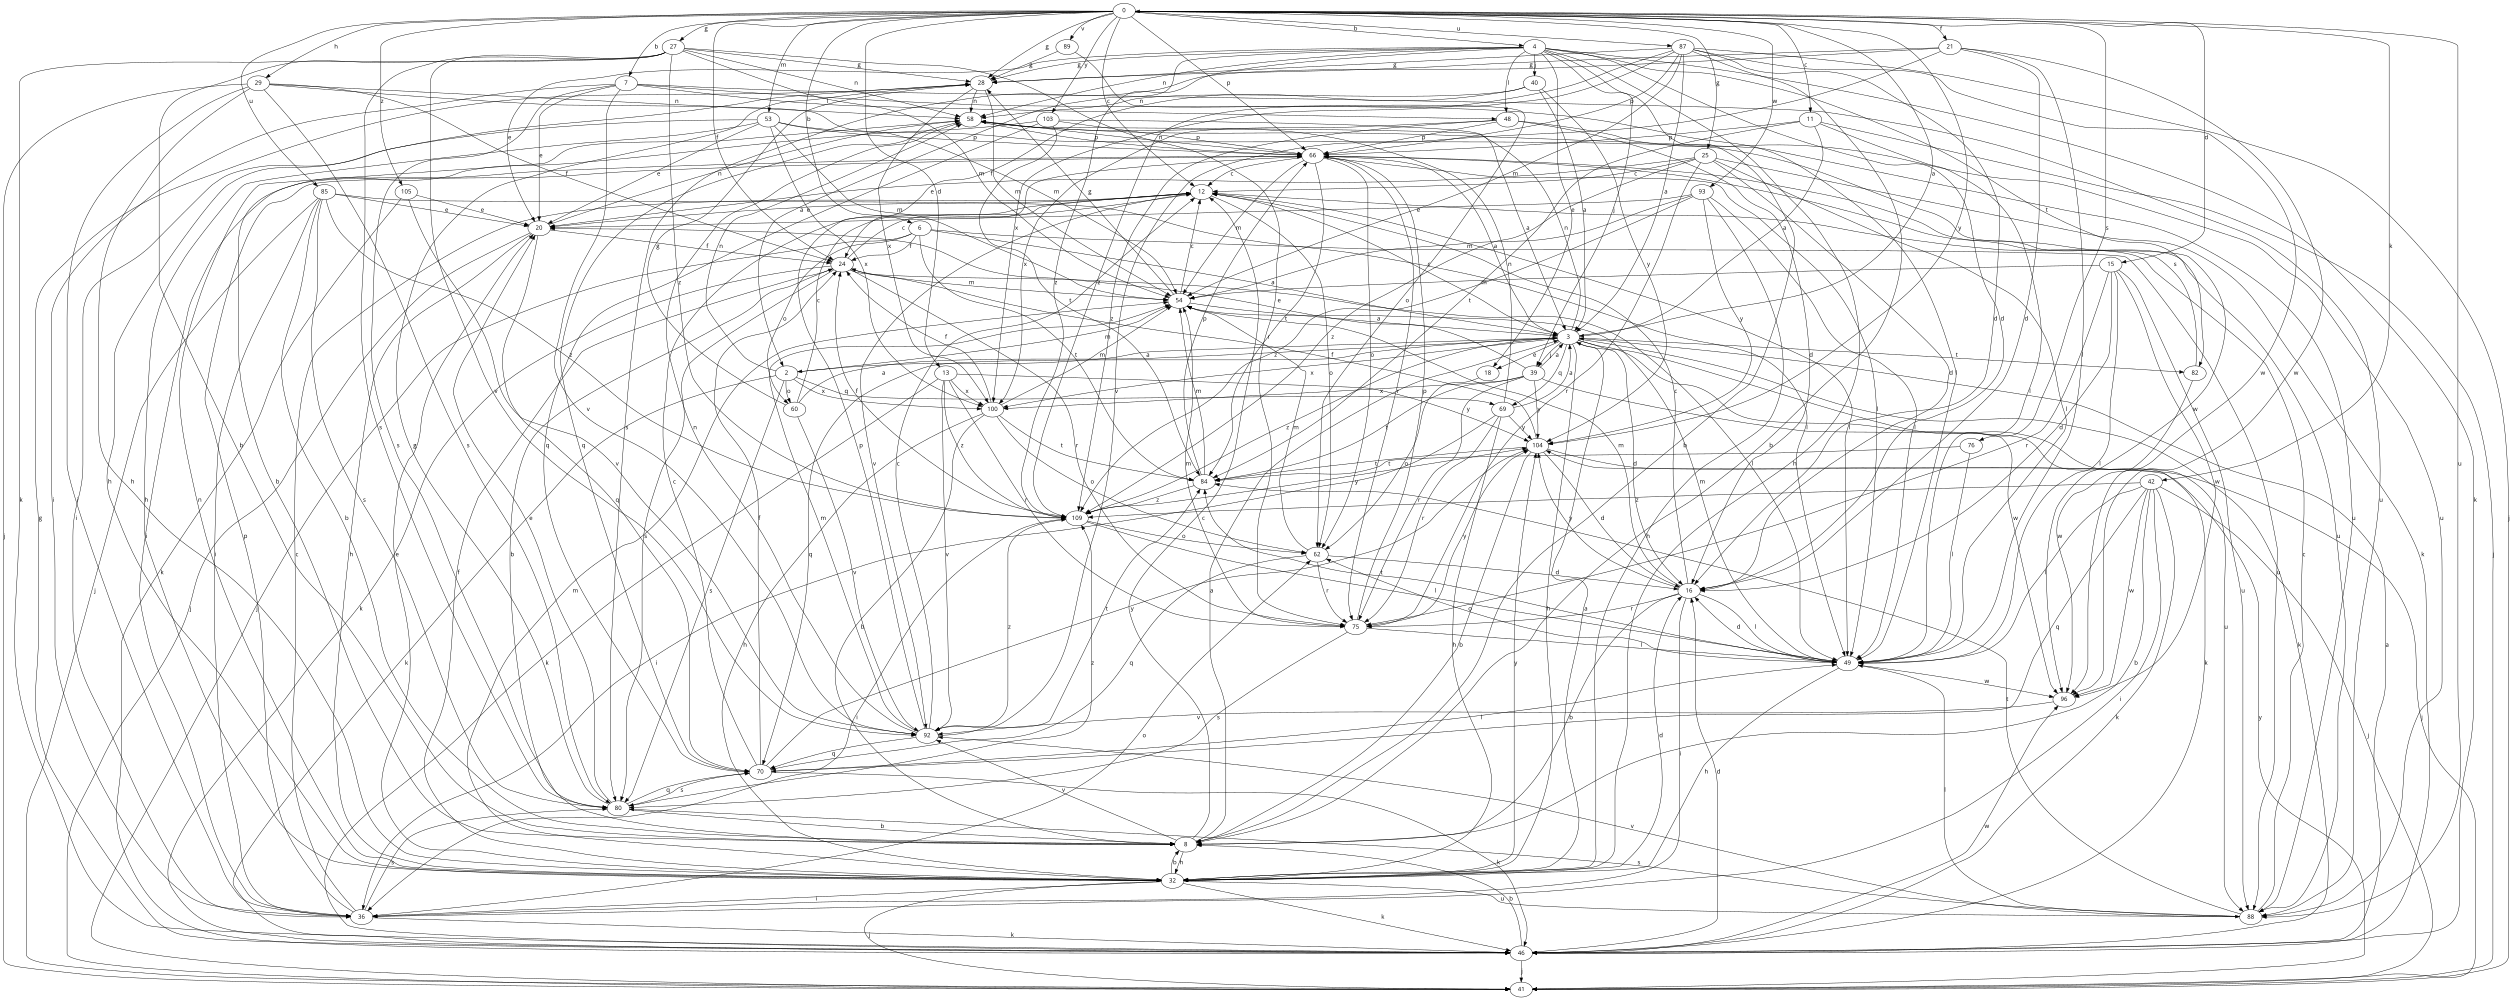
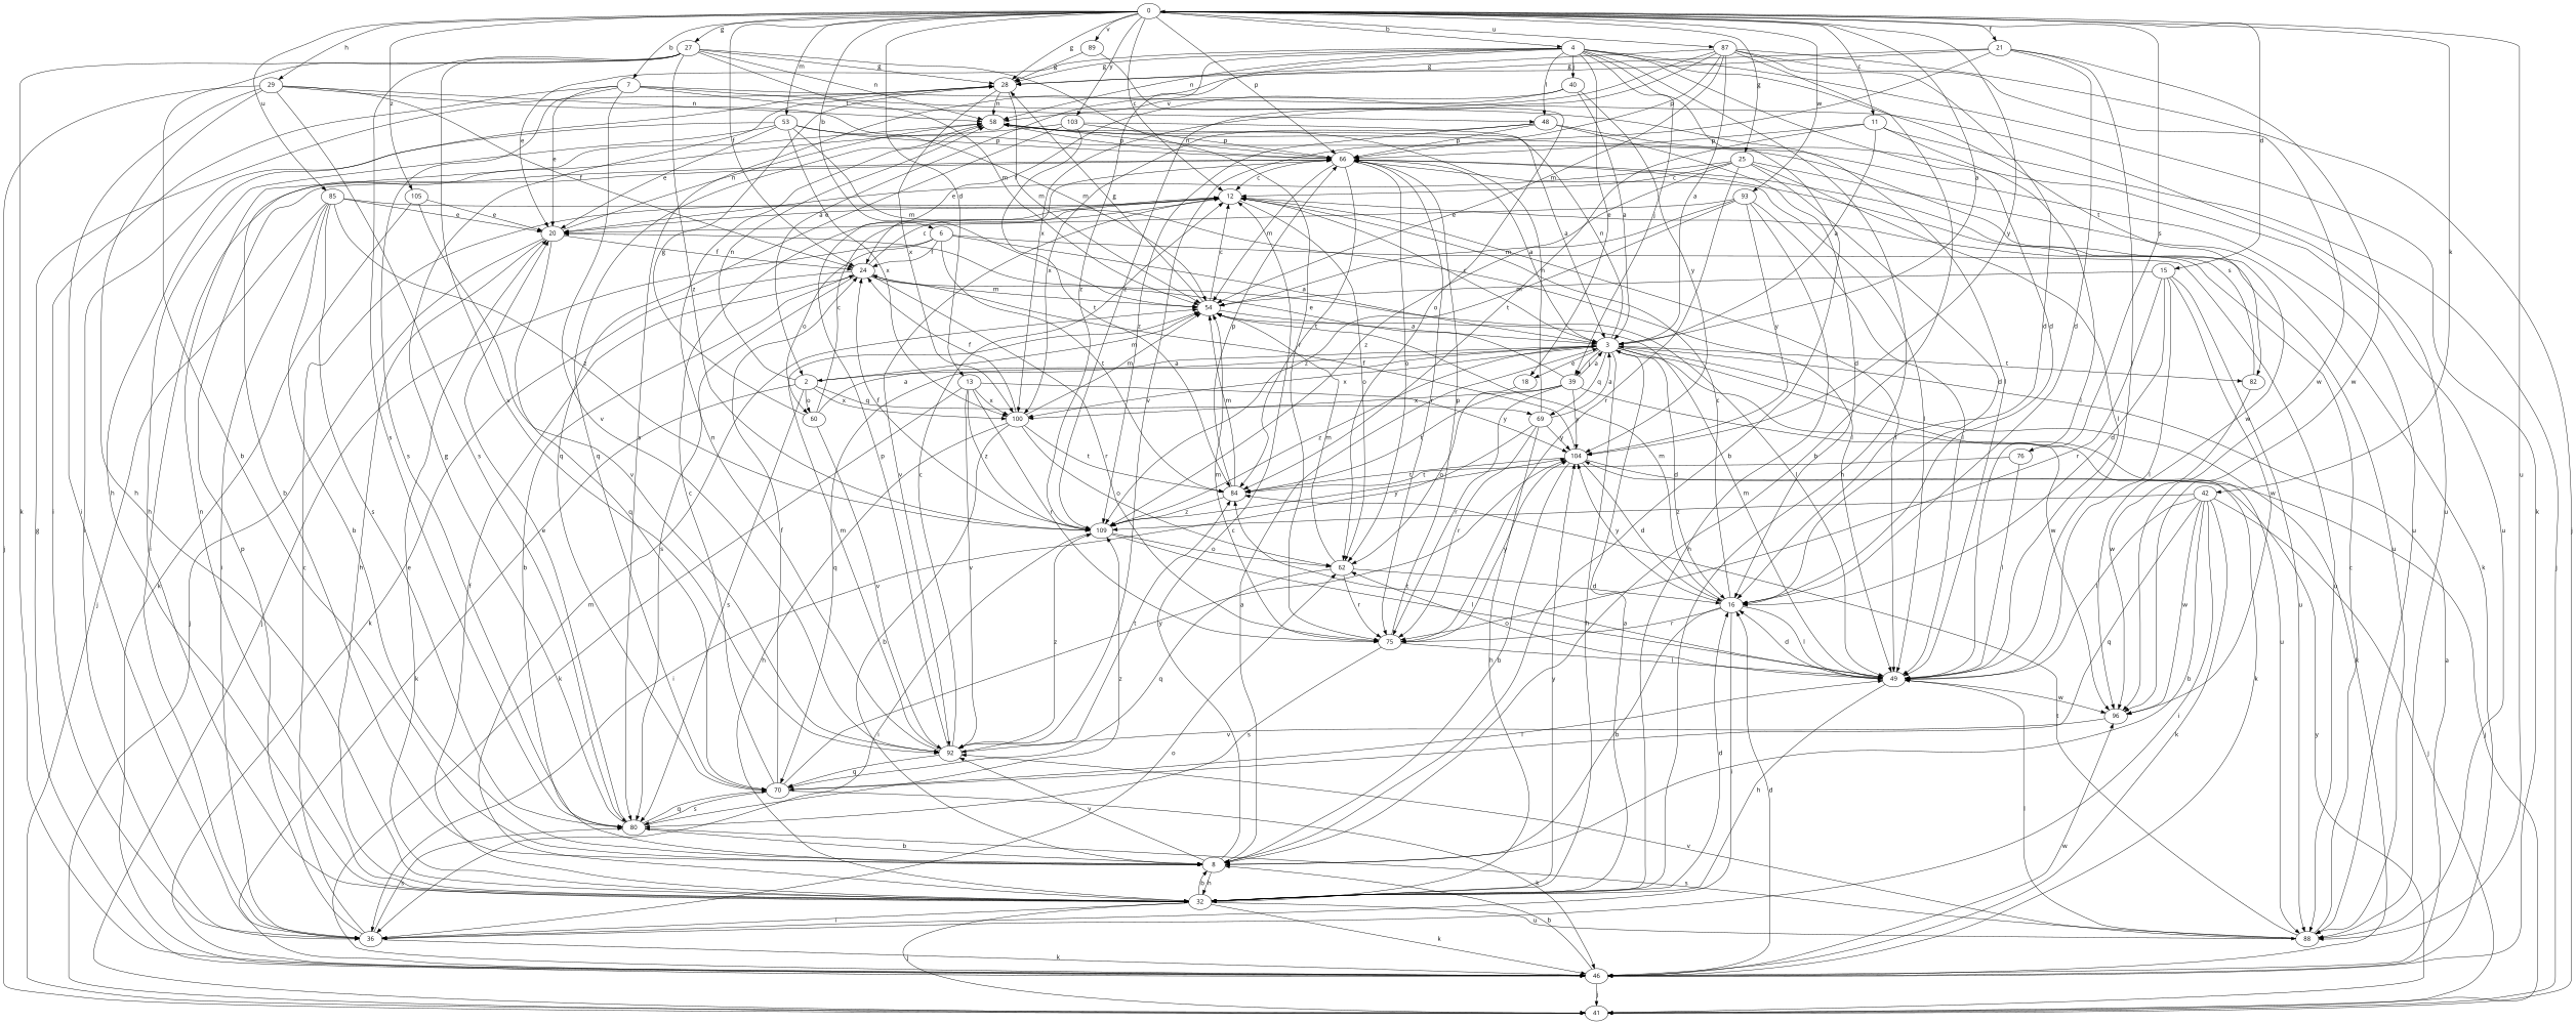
  strict digraph {
    fontname="Open Sans"
    node [fontname="Open Sans"]
    edge [fontname="Open Sans"]
    0
    4
    6
    7
    11
    12
    13
    15
    21
    24
    25
    27
    28
    29
    42
    53
    66
    76
    85
    87
    88
    89
    93
    103
    104
    105
    2
    46
    58
    16
    18
    32
    39
    82
    109
    8
    20
    40
    48
    60
    3
    41
    84
    80
    36
    49
    92
    62
    100
    75
    54
    96
    70
    69
    0 -> 4 [label=b]
    0 -> 6 [label=b]
    0 -> 7 [label=b]
    0 -> 11 [label=c]
    0 -> 12 [label=c]
    0 -> 13 [label=d]
    0 -> 15 [label=d]
    0 -> 21 [label=f]
    0 -> 24 [label=f]
    0 -> 25 [label=g]
    0 -> 27 [label=g]
    0 -> 28 [label=g]
    0 -> 29 [label=h]
    0 -> 42 [label=k]
    0 -> 53 [label=m]
    0 -> 66 [label=p]
    0 -> 76 [label=s]
    0 -> 85 [label=u]
    0 -> 87 [label=u]
    0 -> 88 [label=u]
    0 -> 89 [label=v]
    0 -> 93 [label=w]
    0 -> 103 [label=y]
    0 -> 104 [label=y]
    0 -> 105 [label=z]
    4 -> 28 [label=g]
    4 -> 2 [label=a]
    4 -> 46 [label=k]
    4 -> 58 [label=n]
    4 -> 16 [label=d]
    4 -> 18 [label=e]
    4 -> 32 [label=h]
    4 -> 39 [label=j]
    4 -> 82 [label=t]
    4 -> 109 [label=z]
    4 -> 8 [label=b]
    4 -> 20 [label=e]
    4 -> 40 [label=j]
    4 -> 48 [label=l]
    6 -> 24 [label=f]
    6 -> 88 [label=u]
    6 -> 60 [label=o]
    6 -> 3 [label=a]
    6 -> 41 [label=j]
    6 -> 84 [label=t]
    7 -> 88 [label=u]
    7 -> 20 [label=e]
    7 -> 48 [label=l]
    7 -> 80 [label=s]
    7 -> 36 [label=i]
    7 -> 49 [label=l]
    7 -> 92 [label=v]
    11 -> 66 [label=p]
    11 -> 3 [label=a]
    11 -> 41 [label=j]
    11 -> 84 [label=t]
    11 -> 49 [label=l]
    12 -> 20 [label=e]
    12 -> 49 [label=l]
    12 -> 92 [label=v]
    12 -> 62 [label=o]
    13 -> 104 [label=y]
    13 -> 46 [label=k]
    13 -> 109 [label=z]
    13 -> 92 [label=v]
    13 -> 100 [label=x]
    13 -> 75 [label=r]
    15 -> 88 [label=u]
    15 -> 16 [label=d]
    15 -> 49 [label=l]
    15 -> 75 [label=r]
    15 -> 54 [label=m]
    15 -> 96 [label=w]
    21 -> 28 [label=g]
    21 -> 16 [label=d]
    21 -> 80 [label=s]
    21 -> 49 [label=l]
    21 -> 92 [label=v]
    21 -> 96 [label=w]
    24 -> 12 [label=c]
    24 -> 46 [label=k]
    24 -> 8 [label=b]
    24 -> 80 [label=s]
    24 -> 49 [label=l]
    24 -> 75 [label=r]
    24 -> 54 [label=m]
    25 -> 12 [label=c]
    25 -> 46 [label=k]
    25 -> 16 [label=d]
    25 -> 109 [label=z]
    25 -> 20 [label=e]
    25 -> 49 [label=l]
    25 -> 75 [label=r]
    27 -> 28 [label=g]
    27 -> 46 [label=k]
    27 -> 58 [label=n]
    27 -> 109 [label=z]
    27 -> 8 [label=b]
    27 -> 80 [label=s]
    27 -> 92 [label=v]
    27 -> 75 [label=r]
    27 -> 54 [label=m]
    28 -> 58 [label=n]
    28 -> 32 [label=h]
    28 -> 100 [label=x]
    28 -> 54 [label=m]
    29 -> 24 [label=f]
    29 -> 58 [label=n]
    29 -> 32 [label=h]
    29 -> 41 [label=j]
    29 -> 80 [label=s]
    29 -> 36 [label=i]
    29 -> 54 [label=m]
    42 -> 46 [label=k]
    42 -> 109 [label=z]
    42 -> 8 [label=b]
    42 -> 41 [label=j]
    42 -> 36 [label=i]
    42 -> 49 [label=l]
    42 -> 96 [label=w]
    42 -> 70 [label=q]
    53 -> 66 [label=p]
    53 -> 32 [label=h]
    53 -> 20 [label=e]
    53 -> 36 [label=i]
    53 -> 100 [label=x]
    53 -> 54 [label=m]
    53 -> 96 [label=w]
    66 -> 12 [label=c]
    66 -> 88 [label=u]
    66 -> 58 [label=n]
    66 -> 3 [label=a]
    66 -> 84 [label=t]
    66 -> 36 [label=i]
    66 -> 49 [label=l]
    66 -> 62 [label=o]
    66 -> 75 [label=r]
    66 -> 54 [label=m]
    76 -> 84 [label=t]
    76 -> 49 [label=l]
    85 -> 109 [label=z]
    85 -> 8 [label=b]
    85 -> 20 [label=e]
    85 -> 41 [label=j]
    85 -> 80 [label=s]
    85 -> 36 [label=i]
    85 -> 49 [label=l]
    87 -> 28 [label=g]
    87 -> 66 [label=p]
    87 -> 16 [label=d]
    87 -> 109 [label=z]
    87 -> 8 [label=b]
    87 -> 3 [label=a]
    87 -> 41 [label=j]
    87 -> 100 [label=x]
    87 -> 54 [label=m]
    87 -> 96 [label=w]
    88 -> 12 [label=c]
    88 -> 84 [label=t]
    88 -> 80 [label=s]
    88 -> 49 [label=l]
    88 -> 92 [label=v]
    89 -> 28 [label=g]
    89 -> 62 [label=o]
    93 -> 104 [label=y]
    93 -> 32 [label=h]
    93 -> 109 [label=z]
    93 -> 20 [label=e]
    93 -> 49 [label=l]
    93 -> 54 [label=m]
    103 -> 66 [label=p]
    103 -> 8 [label=b]
    103 -> 3 [label=a]
    103 -> 84 [label=t]
    103 -> 70 [label=q]
    104 -> 24 [label=f]
    104 -> 16 [label=d]
    104 -> 8 [label=b]
    104 -> 41 [label=j]
    104 -> 84 [label=t]
    105 -> 46 [label=k]
    105 -> 20 [label=e]
    105 -> 92 [label=v]
    2 -> 46 [label=k]
    2 -> 58 [label=n]
    2 -> 60 [label=o]
    2 -> 80 [label=s]
    2 -> 100 [label=x]
    2 -> 54 [label=m]
    2 -> 69 [label=q]
    46 -> 28 [label=g]
    46 -> 16 [label=d]
    46 -> 8 [label=b]
    46 -> 3 [label=a]
    46 -> 41 [label=j]
    46 -> 96 [label=w]
    58 -> 66 [label=p]
    58 -> 88 [label=u]
    58 -> 70 [label=q]
    16 -> 12 [label=c]
    16 -> 104 [label=y]
    16 -> 8 [label=b]
    16 -> 36 [label=i]
    16 -> 49 [label=l]
    16 -> 75 [label=r]
    16 -> 54 [label=m]
    18 -> 62 [label=o]
    32 -> 24 [label=f]
    32 -> 88 [label=u]
    32 -> 104 [label=y]
    32 -> 46 [label=k]
    32 -> 58 [label=n]
    32 -> 16 [label=d]
    32 -> 8 [label=b]
    32 -> 20 [label=e]
    32 -> 3 [label=a]
    32 -> 41 [label=j]
    32 -> 36 [label=i]
    32 -> 54 [label=m]
    39 -> 104 [label=y]
    39 -> 46 [label=k]
    39 -> 20 [label=e]
    39 -> 3 [label=a]
    39 -> 84 [label=t]
    39 -> 100 [label=x]
    39 -> 75 [label=r]
    82 -> 66 [label=s]
    82 -> 96 [label=w]
    109 -> 24 [label=f]
    109 -> 104 [label=y]
    109 -> 36 [label=i]
    109 -> 49 [label=l]
    109 -> 62 [label=o]
    8 -> 12 [label=c]
    8 -> 32 [label=h]
    8 -> 3 [label=a]
    8 -> 92 [label=v]
    20 -> 24 [label=f]
    20 -> 58 [label=n]
    20 -> 32 [label=h]
    20 -> 41 [label=j]
    20 -> 70 [label=q]
    40 -> 24 [label=f]
    40 -> 104 [label=y]
-   40 -> 58 [label=n]
+   40 -> 58 [label=v]
    40 -> 3 [label=a]
    48 -> 66 [label=p]
    48 -> 88 [label=u]
    48 -> 16 [label=d]
    48 -> 109 [label=z]
    48 -> 100 [label=x]
    60 -> 12 [label=c]
    60 -> 28 [label=g]
    60 -> 3 [label=a]
    60 -> 92 [label=v]
    3 -> 0 [label=a]
    3 -> 12 [label=c]
    3 -> 88 [label=u]
    3 -> 2 [label=a]
    3 -> 46 [label=k]
    3 -> 58 [label=n]
    3 -> 16 [label=d]
    3 -> 18 [label=e]
    3 -> 32 [label=h]
    3 -> 39 [label=j]
    3 -> 82 [label=t]
    3 -> 109 [label=z]
    3 -> 100 [label=x]
    3 -> 96 [label=w]
    3 -> 70 [label=q]
    3 -> 69 [label=q]
    41 -> 104 [label=y]
    84 -> 66 [label=p]
    84 -> 109 [label=z]
    84 -> 54 [label=m]
    80 -> 28 [label=g]
    80 -> 109 [label=z]
    80 -> 8 [label=b]
    80 -> 20 [label=e]
    80 -> 70 [label=q]
    36 -> 12 [label=c]
    36 -> 66 [label=p]
    36 -> 46 [label=k]
    36 -> 80 [label=s]
    36 -> 62 [label=o]
    49 -> 16 [label=d]
    49 -> 32 [label=h]
    49 -> 84 [label=t]
    49 -> 62 [label=o]
    49 -> 54 [label=m]
    49 -> 96 [label=w]
    92 -> 12 [label=c]
    92 -> 66 [label=p]
    92 -> 58 [label=n]
    92 -> 109 [label=z]
    92 -> 84 [label=t]
    92 -> 54 [label=m]
    92 -> 70 [label=q]
    62 -> 16 [label=d]
    62 -> 75 [label=r]
    62 -> 54 [label=m]
    62 -> 70 [label=q]
    100 -> 24 [label=f]
    100 -> 32 [label=h]
    100 -> 8 [label=b]
    100 -> 84 [label=t]
    100 -> 62 [label=o]
    100 -> 54 [label=m]
    75 -> 66 [label=p]
    75 -> 104 [label=y]
    75 -> 80 [label=s]
    75 -> 49 [label=l]
    75 -> 54 [label=m]
    54 -> 12 [label=c]
    54 -> 28 [label=g]
    54 -> 3 [label=a]
    96 -> 92 [label=v]
    70 -> 12 [label=c]
    70 -> 24 [label=f]
    70 -> 104 [label=y]
    70 -> 46 [label=k]
    70 -> 80 [label=s]
    70 -> 49 [label=l]
    69 -> 104 [label=y]
    69 -> 58 [label=n]
    69 -> 32 [label=h]
    69 -> 3 [label=a]
    69 -> 36 [label=i]
    69 -> 75 [label=r]
  }
